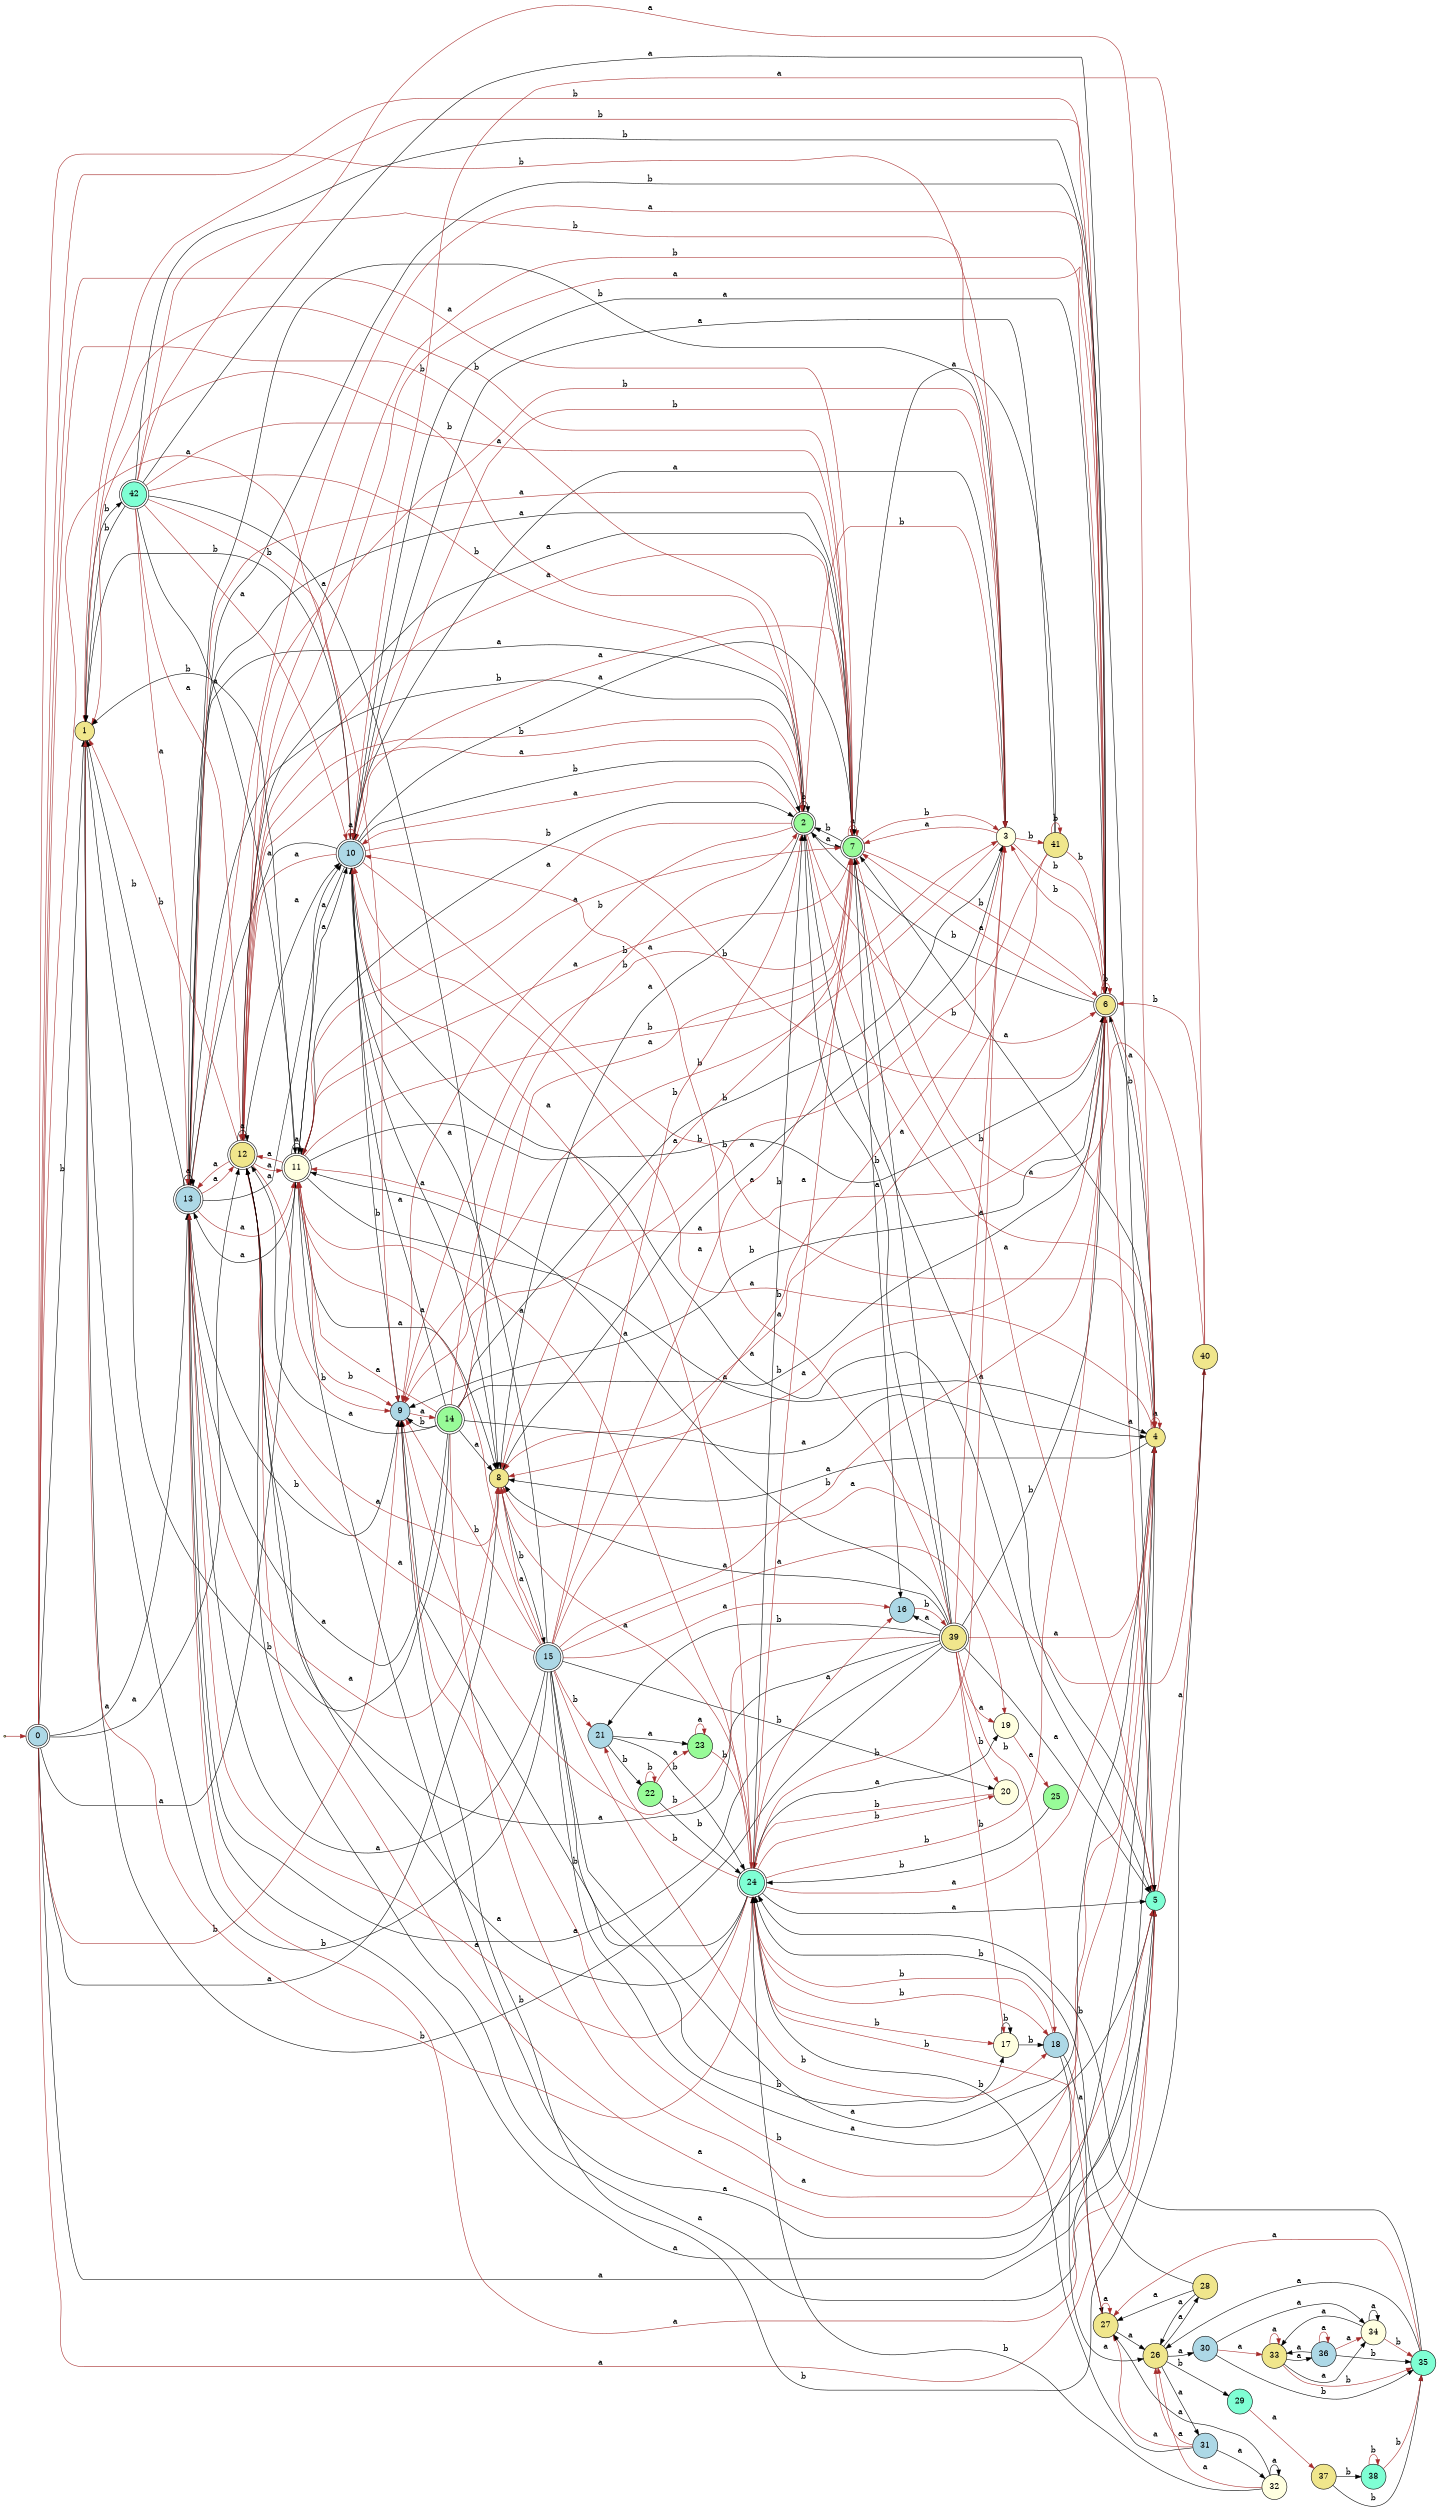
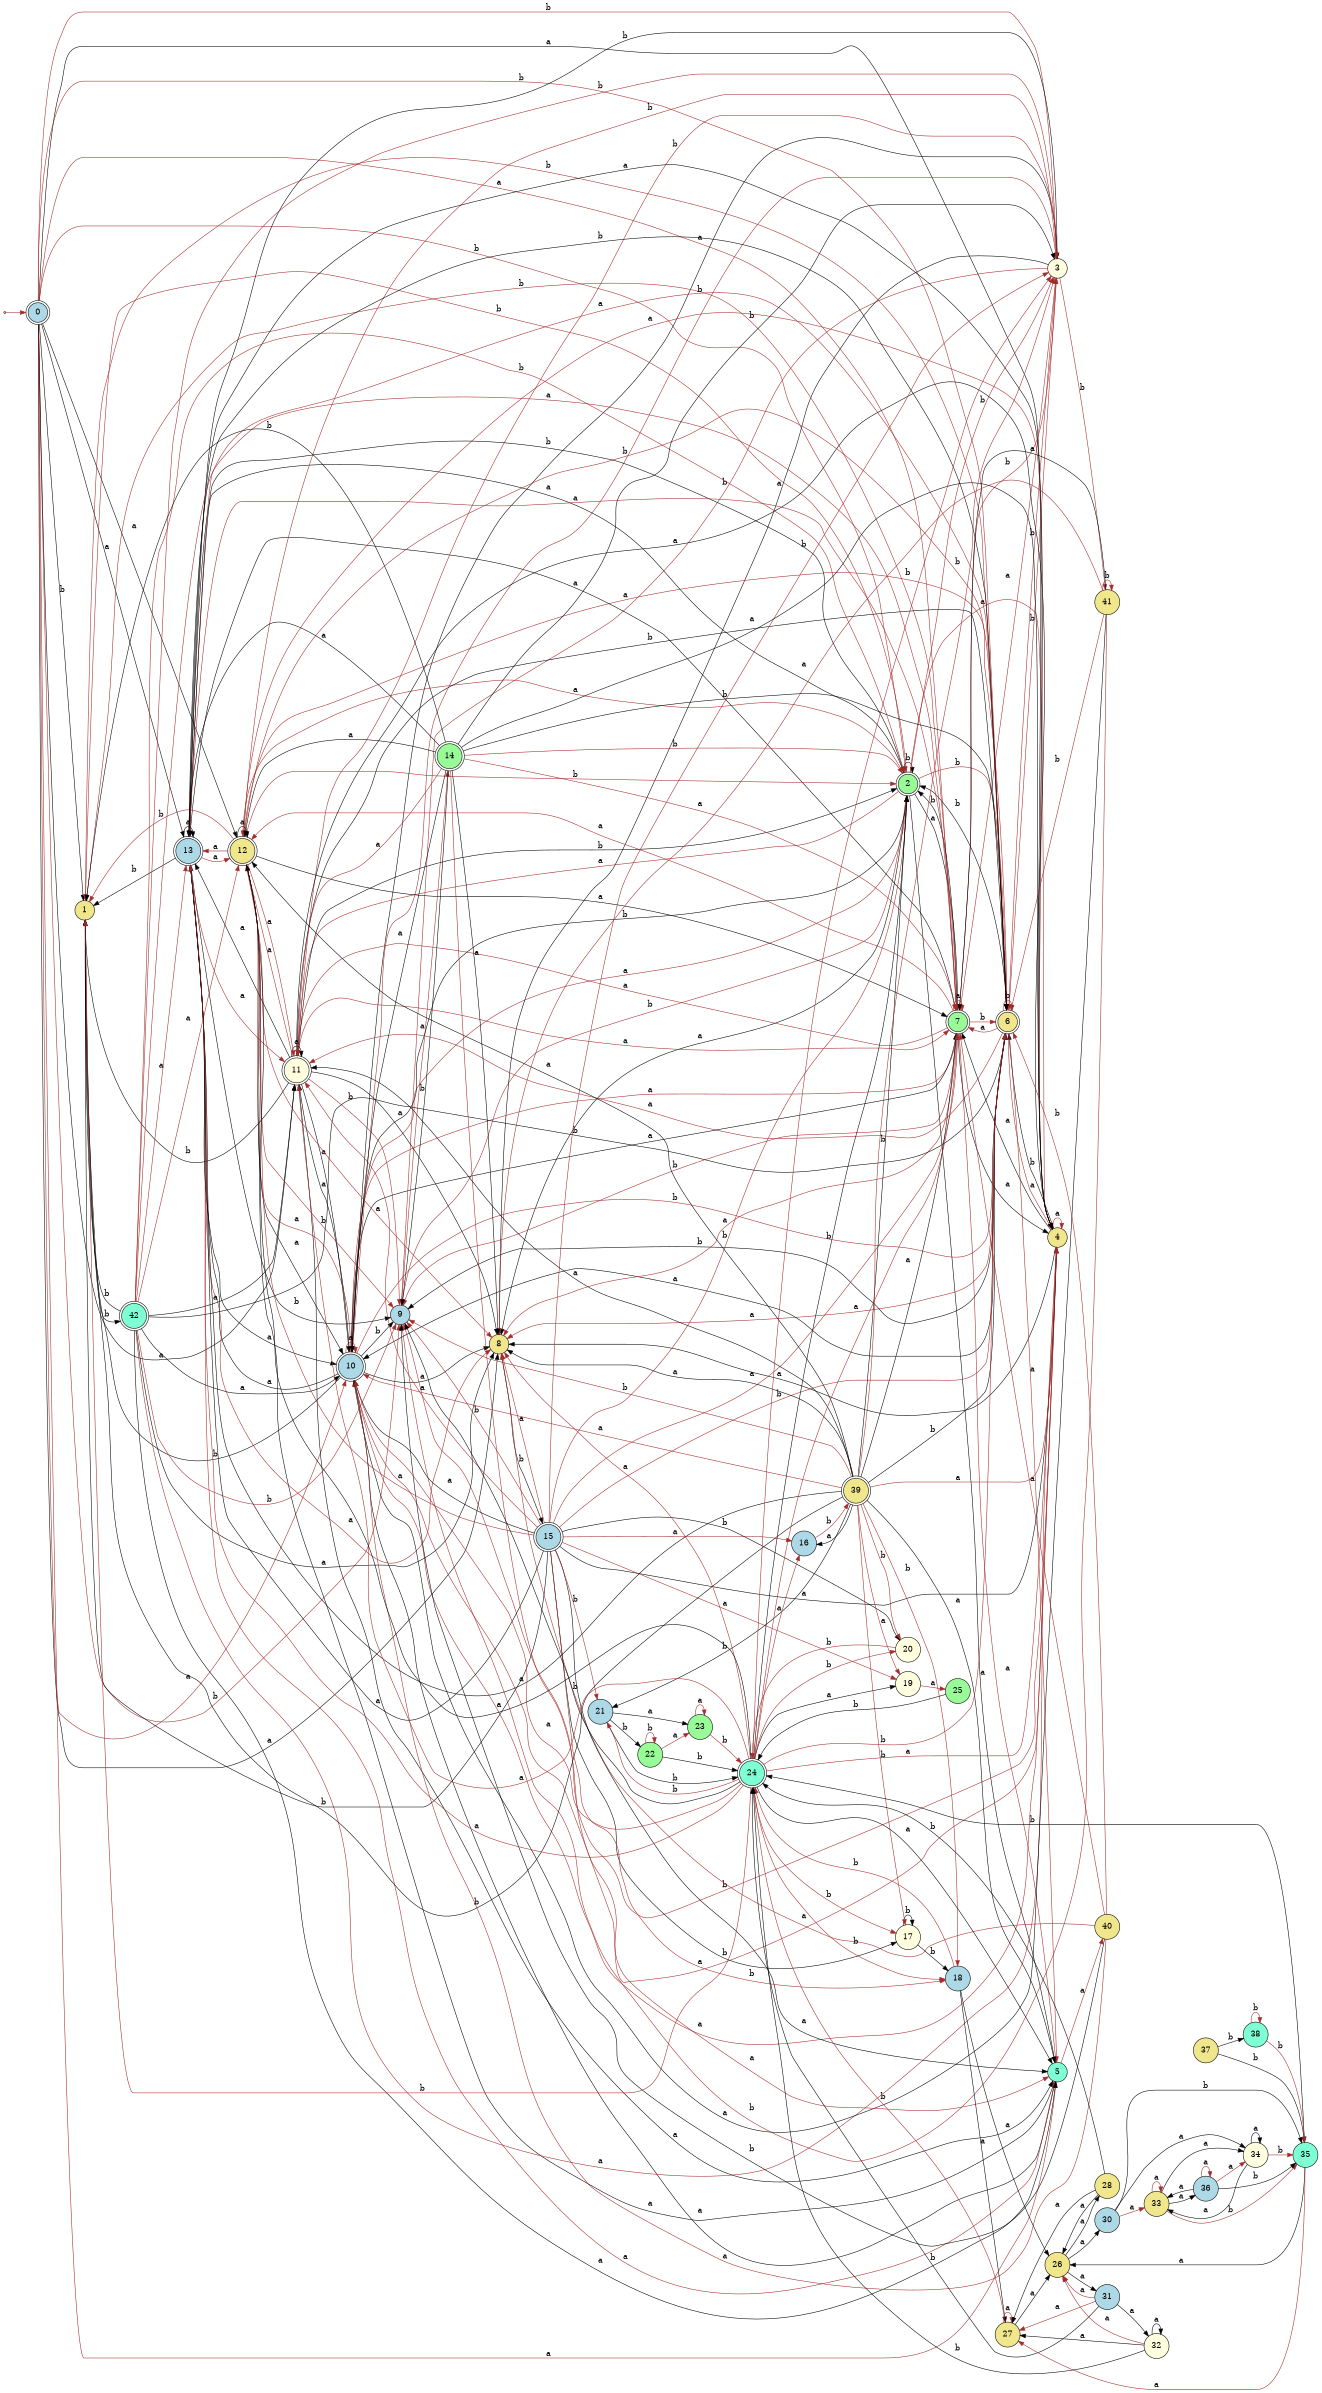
  digraph {
    rankdir=LR
    node [fillcolor=khaki shape=circle style=filled]
    edge [color=brown]
    dummy0 [shape=point]
    0 [fillcolor=lightblue shape=doublecircle]
    1
    2 [fillcolor=palegreen shape=doublecircle]
    3 [fillcolor=lightyellow]
    4
    5 [fillcolor=aquamarine]
    6 [shape=doublecircle]
    7 [fillcolor=palegreen shape=doublecircle]
    8
    9 [fillcolor=lightblue]
    10 [fillcolor=lightblue shape=doublecircle]
    11 [fillcolor=lightyellow shape=doublecircle]
    12 [shape=doublecircle]
    13 [fillcolor=lightblue shape=doublecircle]
    42 [fillcolor=aquamarine shape=doublecircle]
    41
    40
    15 [fillcolor=lightblue shape=doublecircle]
    14 [fillcolor=palegreen shape=doublecircle]
    16 [fillcolor=lightblue]
    17 [fillcolor=lightyellow]
    18 [fillcolor=lightblue]
    19 [fillcolor=lightyellow]
    20 [fillcolor=lightyellow]
    21 [fillcolor=lightblue]
    39 [shape=doublecircle]
    24 [fillcolor=aquamarine shape=doublecircle]
    26
    27
    25 [fillcolor=palegreen]
    22 [fillcolor=palegreen]
    23 [fillcolor=palegreen]
    28
-   29 [fillcolor=aquamarine]
    30 [fillcolor=lightblue]
    31 [fillcolor=lightblue]
    37
    33
    34 [fillcolor=lightyellow]
    35 [fillcolor=aquamarine]
    32 [fillcolor=lightyellow]
    38 [fillcolor=aquamarine]
    36 [fillcolor=lightblue]
    dummy0 -> 0
    0 -> 1 [color=black label=b]
    0 -> 2 [label=b]
    0 -> 3 [label=b]
    0 -> 4 [color=black label=a]
    0 -> 5 [label=a]
    0 -> 6 [label=b]
    0 -> 7 [label=a]
    0 -> 8 [color=black label=a]
    0 -> 9 [label=b]
    0 -> 10 [label=a]
    0 -> 11 [color=black label=a]
    0 -> 12 [color=black label=a]
    0 -> 13 [color=black label=a]
    1 -> 42 [color=black label=b]
    2 -> 1 [label=b]
    2 -> 2 [color=black label=b]
    2 -> 3 [label=b]
    2 -> 4 [label=a]
    2 -> 5 [color=black label=a]
    2 -> 6 [label=b]
    2 -> 7 [color=black label=a]
    2 -> 8 [color=black label=a]
    2 -> 9 [label=b]
    2 -> 10 [label=a]
    2 -> 11 [label=a]
    2 -> 12 [label=a]
    2 -> 13 [color=black label=a]
    3 -> 6 [label=b]
    3 -> 7 [label=a]
    3 -> 8 [color=black label=a]
    3 -> 9 [label=b]
    3 -> 10 [color=black label=a]
    3 -> 41 [label=b]
    4 -> 4 [label=a]
    4 -> 6 [color=black label=b]
    4 -> 7 [color=black label=a]
    4 -> 8 [color=black label=a]
    4 -> 9 [label=b]
    4 -> 10 [label=a]
    5 -> 40 [label=a]
    6 -> 1 [label=b]
    6 -> 2 [color=black label=b]
    6 -> 3 [label=b]
    6 -> 4 [label=a]
    6 -> 5 [label=a]
    6 -> 6 [label=b]
    6 -> 7 [label=a]
    6 -> 8 [label=a]
    6 -> 9 [color=black label=b]
    6 -> 10 [color=black label=a]
    6 -> 11 [label=a]
    6 -> 12 [label=a]
    6 -> 13 [label=a]
    7 -> 1 [label=b]
    7 -> 2 [color=black label=b]
    7 -> 3 [label=b]
-   7 -> 16 [color=black label=a]
+   7 -> 4 [color=black label=a]
    7 -> 5 [label=a]
    7 -> 6 [label=b]
    7 -> 7 [label=a]
    7 -> 8 [label=a]
    7 -> 9 [label=b]
    7 -> 10 [label=a]
    7 -> 11 [label=a]
    7 -> 12 [label=a]
    7 -> 13 [color=black label=a]
    8 -> 15 [color=black label=b]
    9 -> 14 [label=a]
    10 -> 1 [color=black label=b]
    10 -> 2 [color=black label=b]
    10 -> 3 [label=b]
    10 -> 4 [label=a]
    10 -> 5 [color=black label=a]
    10 -> 6 [label=b]
    10 -> 7 [color=black label=a]
    10 -> 8 [color=black label=a]
    10 -> 9 [color=black label=b]
    10 -> 10 [label=a]
    10 -> 11 [color=black label=a]
    10 -> 12 [label=a]
    10 -> 13 [color=black label=a]
    11 -> 1 [color=black label=b]
    11 -> 2 [color=black label=b]
    11 -> 3 [label=b]
    11 -> 4 [color=black label=a]
    11 -> 5 [color=black label=a]
    11 -> 6 [color=black label=b]
    11 -> 7 [label=a]
    11 -> 8 [color=black label=a]
    11 -> 9 [label=b]
    11 -> 10 [color=black label=a]
    11 -> 11 [color=black label=a]
    11 -> 12 [label=a]
    11 -> 13 [color=black label=a]
    12 -> 1 [label=b]
    12 -> 2 [label=b]
    12 -> 3 [label=b]
    12 -> 4 [label=a]
    12 -> 5 [color=black label=a]
    12 -> 6 [label=b]
    12 -> 7 [color=black label=a]
    12 -> 8 [label=a]
    12 -> 9 [label=b]
    12 -> 10 [color=black label=a]
    12 -> 11 [label=a]
    12 -> 12 [color=black label=a]
    12 -> 13 [label=a]
    13 -> 1 [color=black label=b]
    13 -> 2 [color=black label=b]
    13 -> 3 [color=black label=b]
    13 -> 4 [color=black label=a]
    13 -> 5 [label=a]
    13 -> 6 [color=black label=b]
    13 -> 7 [label=a]
    13 -> 8 [label=a]
    13 -> 9 [color=black label=b]
    13 -> 10 [color=black label=a]
    13 -> 11 [label=a]
    13 -> 12 [label=a]
    13 -> 13 [color=black label=a]
    42 -> 1 [color=black label=b]
    42 -> 2 [label=b]
    42 -> 3 [label=b]
    42 -> 4 [label=a]
    42 -> 5 [color=black label=a]
    42 -> 6 [color=black label=b]
    42 -> 7 [label=a]
    42 -> 8 [color=black label=a]
    42 -> 9 [label=b]
-   42 -> 10 [label=a]
+   42 -> 10 [color=black label=a]
    42 -> 11 [color=black label=a]
    42 -> 12 [label=a]
    42 -> 13 [label=a]
    41 -> 6 [label=b]
    41 -> 7 [color=black label=a]
    41 -> 8 [label=a]
    41 -> 9 [label=b]
    41 -> 10 [color=black label=a]
    41 -> 41 [label=b]
    40 -> 6 [label=b]
    40 -> 7 [label=a]
    40 -> 8 [label=a]
    40 -> 9 [color=black label=b]
    40 -> 10 [label=a]
    15 -> 1 [color=black label=b]
    15 -> 2 [label=b]
    15 -> 3 [label=b]
    15 -> 4 [color=black label=a]
    15 -> 5 [color=black label=a]
    15 -> 6 [label=b]
    15 -> 7 [label=a]
    15 -> 8 [label=a]
    15 -> 9 [label=b]
    15 -> 10 [color=black label=a]
    15 -> 11 [label=a]
    15 -> 12 [label=a]
    15 -> 13 [color=black label=a]
    15 -> 16 [label=a]
    15 -> 17 [color=black label=b]
    15 -> 18 [label=b]
    15 -> 19 [label=a]
    15 -> 20 [color=black label=b]
    15 -> 21 [label=b]
    14 -> 1 [color=black label=b]
    14 -> 2 [label=b]
    14 -> 3 [color=black label=b]
    14 -> 4 [color=black label=a]
    14 -> 5 [label=a]
    14 -> 6 [color=black label=b]
    14 -> 7 [label=a]
    14 -> 8 [color=black label=a]
    14 -> 9 [color=black label=b]
    14 -> 10 [color=black label=a]
    14 -> 11 [label=a]
    14 -> 12 [color=black label=a]
    14 -> 13 [color=black label=a]
    16 -> 39 [label=b]
    17 -> 17 [color=black label=b]
    17 -> 18 [color=black label=b]
    18 -> 24 [label=b]
    18 -> 26 [color=black label=a]
    18 -> 27 [color=black label=a]
    19 -> 25 [label=a]
    20 -> 24 [label=b]
    21 -> 24 [color=black label=b]
    21 -> 22 [color=black label=b]
    21 -> 23 [color=black label=a]
    39 -> 1 [color=black label=b]
    39 -> 2 [color=black label=b]
    39 -> 3 [label=b]
    39 -> 4 [label=a]
    39 -> 5 [color=black label=a]
    39 -> 6 [color=black label=b]
    39 -> 7 [color=black label=a]
    39 -> 8 [color=black label=a]
    39 -> 9 [label=b]
    39 -> 10 [label=a]
    39 -> 11 [color=black label=a]
    39 -> 12 [color=black label=a]
    39 -> 13 [color=black label=a]
    39 -> 16 [color=black label=a]
    39 -> 17 [label=b]
    39 -> 18 [label=b]
    39 -> 19 [label=a]
    39 -> 20 [label=b]
    39 -> 21 [color=black label=b]
    24 -> 1 [label=b]
    24 -> 2 [color=black label=b]
    24 -> 3 [label=b]
    24 -> 4 [label=a]
    24 -> 5 [color=black label=a]
    24 -> 6 [label=b]
    24 -> 7 [label=a]
    24 -> 8 [label=a]
    24 -> 9 [color=black label=b]
    24 -> 10 [label=a]
    24 -> 11 [label=a]
    24 -> 12 [color=black label=a]
    24 -> 13 [label=a]
    24 -> 16 [label=a]
    24 -> 17 [label=b]
    24 -> 18 [label=b]
    24 -> 19 [color=black label=a]
    24 -> 20 [label=b]
    24 -> 21 [label=b]
    26 -> 28 [color=black label=a]
-   26 -> 29 [color=black label=b]
    26 -> 30 [color=black label=a]
    26 -> 31 [color=black label=a]
    27 -> 24 [label=b]
    27 -> 26 [color=black label=a]
    27 -> 27 [label=a]
    25 -> 24 [color=black label=b]
    22 -> 24 [color=black label=b]
    22 -> 22 [label=b]
    22 -> 23 [label=a]
    23 -> 24 [label=b]
    23 -> 23 [label=a]
    28 -> 24 [color=black label=b]
    28 -> 26 [color=black label=a]
    28 -> 27 [color=black label=a]
-   29 -> 37 [label=a]
    30 -> 33 [label=a]
    30 -> 34 [color=black label=a]
    30 -> 35 [color=black label=b]
    31 -> 24 [color=black label=b]
    31 -> 26 [label=a]
    31 -> 27 [label=a]
    31 -> 32 [color=black label=a]
    37 -> 35 [color=black label=b]
    37 -> 38 [color=black label=b]
    33 -> 33 [label=a]
    33 -> 34 [color=black label=a]
    33 -> 35 [label=b]
    33 -> 36 [color=black label=a]
    34 -> 33 [color=black label=a]
    34 -> 34 [color=black label=a]
    34 -> 35 [label=b]
    35 -> 24 [color=black label=b]
    35 -> 26 [color=black label=a]
    35 -> 27 [label=a]
    32 -> 24 [color=black label=b]
    32 -> 26 [label=a]
    32 -> 27 [color=black label=a]
    32 -> 32 [color=black label=a]
    38 -> 35 [label=b]
    38 -> 38 [label=b]
    36 -> 33 [color=black label=a]
    36 -> 34 [label=a]
    36 -> 35 [color=black label=b]
    36 -> 36 [label=a]
  }
